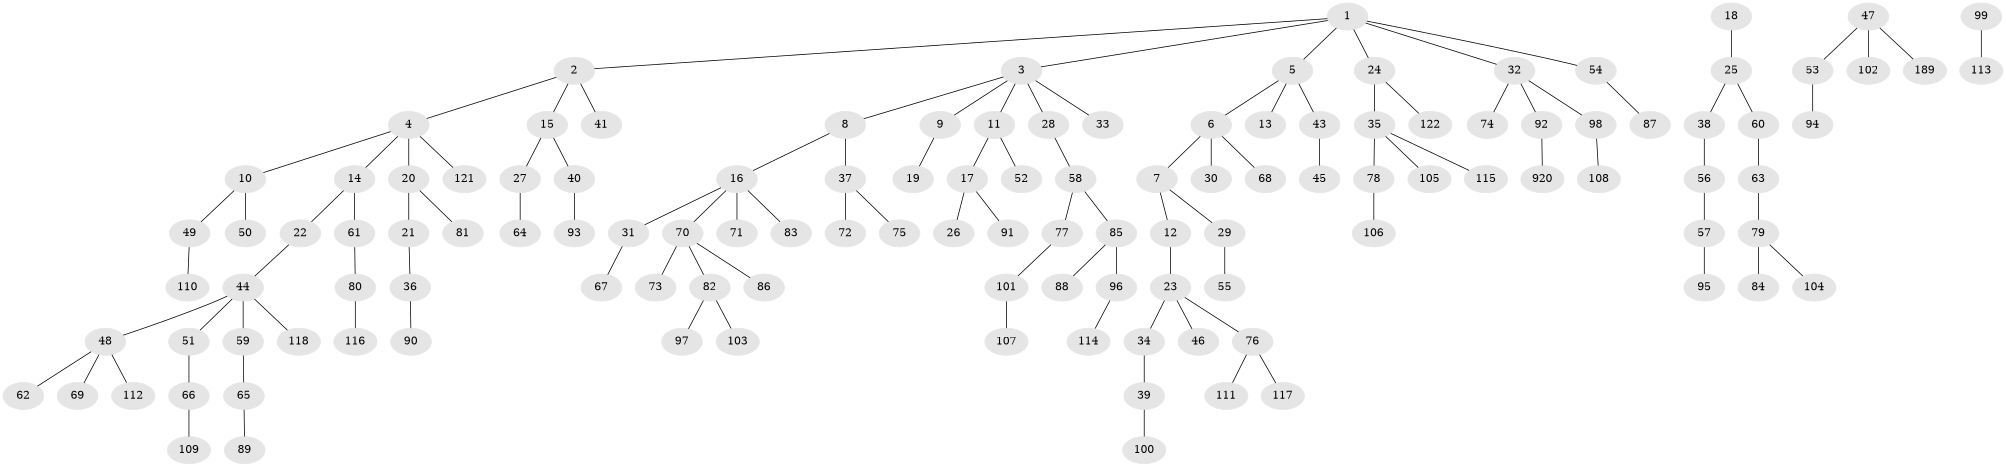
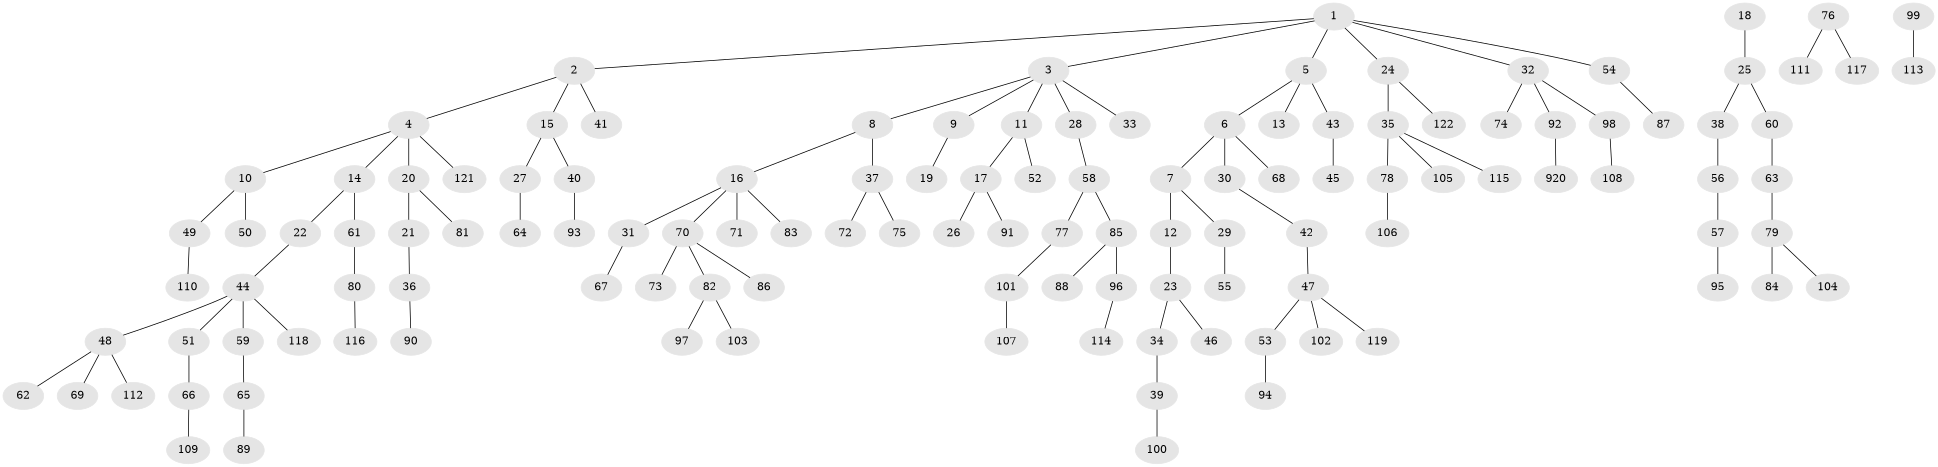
  graph {
    node [color=gray90 style=filled]
    1
    2
    3
    5
    24
    32
    54
    4
    15
    41
    8
    9
    11
    28
    33
    6
    13
    43
    35
    122
    74
    92
    98
    87
    10
    14
    20
    121
    27
    40
    16
    37
    19
    17
    52
    58
    49
    50
    22
    61
    21
    81
    7
    30
    68
    45
    12
    29
+   42
    23
    55
    31
    70
    71
    83
    72
    75
    18
    25
    110
    26
    91
    34
    46
    76
    44
    80
    64
    93
    67
    73
    82
    86
    38
    60
    36
    90
    48
    51
    59
    118
    39
    111
    117
    78
    105
    115
    56
    63
    77
    85
    47
    n93 [label=920]
    108
    100
    106
    57
    53
    102
-   119 [label=189]
+   119
    62
    69
    112
    66
    65
    94
    109
    95
    101
    88
    96
    89
    79
    116
    84
    104
    97
    103
    99
    113
    107
    114
    1 -- 2
    1 -- 3
    1 -- 5
    1 -- 24
    1 -- 32
    1 -- 54
    2 -- 4
    2 -- 15
    2 -- 41
    3 -- 8
    3 -- 9
    3 -- 11
    3 -- 28
    3 -- 33
    5 -- 6
    5 -- 13
    5 -- 43
    24 -- 35
    24 -- 122
    32 -- 74
    32 -- 92
    32 -- 98
    54 -- 87
    4 -- 10
    4 -- 14
    4 -- 20
    4 -- 121
    15 -- 27
    15 -- 40
    8 -- 16
    8 -- 37
    9 -- 19
    11 -- 17
    11 -- 52
    28 -- 58
    6 -- 7
    6 -- 30
    6 -- 68
    43 -- 45
    35 -- 78
    35 -- 105
    35 -- 115
    92 -- n93
    98 -- 108
    10 -- 49
    10 -- 50
    14 -- 22
    14 -- 61
    20 -- 21
    20 -- 81
    27 -- 64
    40 -- 93
    16 -- 31
    16 -- 70
    16 -- 71
    16 -- 83
    37 -- 72
    37 -- 75
    17 -- 26
    17 -- 91
    58 -- 77
    58 -- 85
    49 -- 110
    22 -- 44
    61 -- 80
    21 -- 36
    7 -- 12
    7 -- 29
+   30 -- 42
    12 -- 23
    29 -- 55
+   42 -- 47
    23 -- 34
    23 -- 46
-   23 -- 76
    31 -- 67
    70 -- 73
    70 -- 82
    70 -- 86
    18 -- 25
    25 -- 38
    25 -- 60
    34 -- 39
    76 -- 111
    76 -- 117
    44 -- 48
    44 -- 51
    44 -- 59
    44 -- 118
    80 -- 116
    82 -- 97
    82 -- 103
    38 -- 56
    60 -- 63
    36 -- 90
    48 -- 62
    48 -- 69
    48 -- 112
    51 -- 66
    59 -- 65
    39 -- 100
    78 -- 106
    56 -- 57
    63 -- 79
    77 -- 101
    85 -- 88
    85 -- 96
    47 -- 53
    47 -- 102
    47 -- 119
    57 -- 95
    53 -- 94
    66 -- 109
    65 -- 89
    101 -- 107
    96 -- 114
    79 -- 84
    79 -- 104
    99 -- 113
  }
